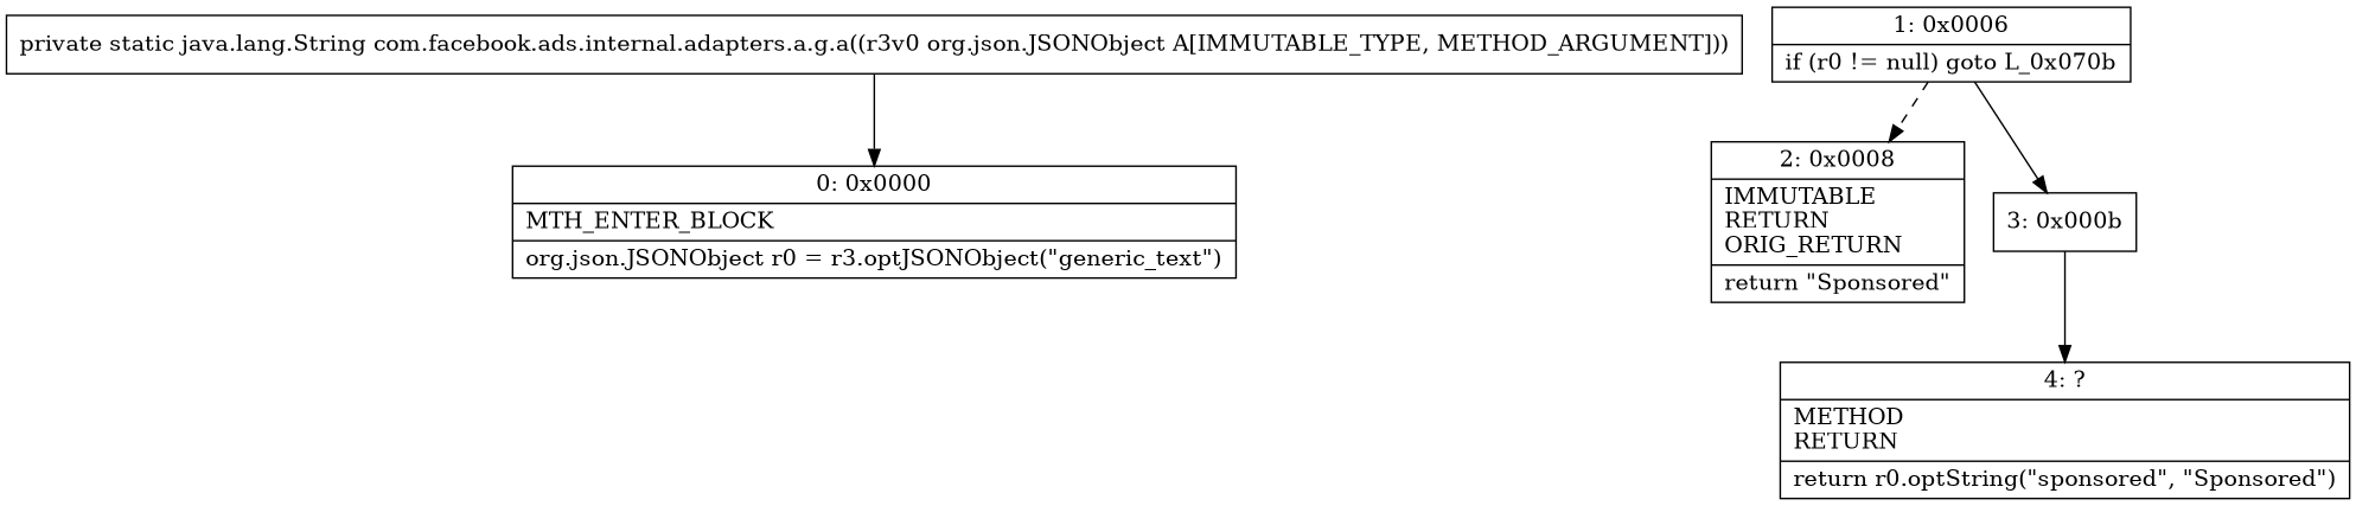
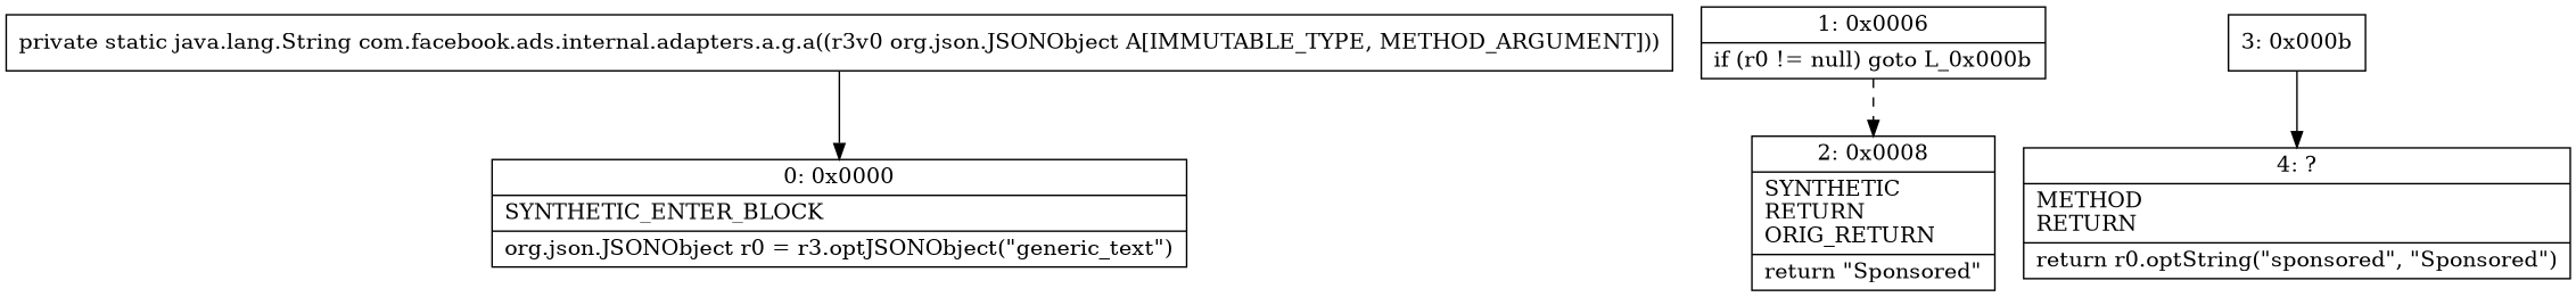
  digraph {
    node [shape=record]
-   n1 [label="{0\:\ 0x0000|MTH_ENTER_BLOCK\l|org.json.JSONObject r0 = r3.optJSONObject(\"generic_text\")\l}"]
-   n2 [label="{1\:\ 0x0006|if (r0 != null) goto L_0x070b\l}"]
-   n3 [label="{2\:\ 0x0008|IMMUTABLE\lRETURN\lORIG_RETURN\l|return \"Sponsored\"\l}"]
+   n1 [label="{0\:\ 0x0000|SYNTHETIC_ENTER_BLOCK\l|org.json.JSONObject r0 = r3.optJSONObject(\"generic_text\")\l}"]
+   n2 [label="{1\:\ 0x0006|if (r0 != null) goto L_0x000b\l}"]
+   n3 [label="{2\:\ 0x0008|SYNTHETIC\lRETURN\lORIG_RETURN\l|return \"Sponsored\"\l}"]
    n4 [label="{3\:\ 0x000b}"]
    n5 [label="{4\:\ ?|METHOD\lRETURN\l|return r0.optString(\"sponsored\", \"Sponsored\")\l}"]
    n6 [label="{private static java.lang.String com.facebook.ads.internal.adapters.a.g.a((r3v0 org.json.JSONObject A[IMMUTABLE_TYPE, METHOD_ARGUMENT])) }"]
    n2 -> n3 [style=dashed]
-   n2 -> n4
    n4 -> n5
    n6 -> n1
  }
